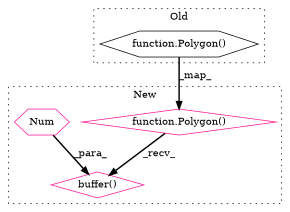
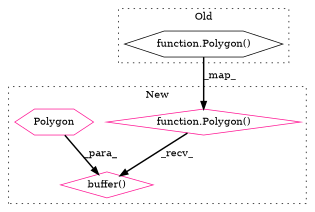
  digraph {
    node [a=75 l="8,1" shape=diamond color=deeppink]
    edge [style=bold]
    n1 [label="function.Polygon()" s="2563,2577"]
    n2 [l="23,1" label="buffer()" s="2563,2587"]
-   n3 [a=76 l=1 label=Num s=2586 shape=hexagon]
+   n3 [a=76 l=1 label=Polygon s=2586 shape=hexagon]
    n4 [label="function.Polygon()" s="2363,2377" shape=hexagon color=black]
    subgraph cluster_1 {
      label=New
      style=dotted
      n1
      n2
      n3
    }
    subgraph cluster_2 {
      label=Old
      style=dotted
      n4
    }
    n1 -> n2 [label=_recv_]
    n3 -> n2 [label=_para_]
    n4 -> n1 [label=_map_]
  }
